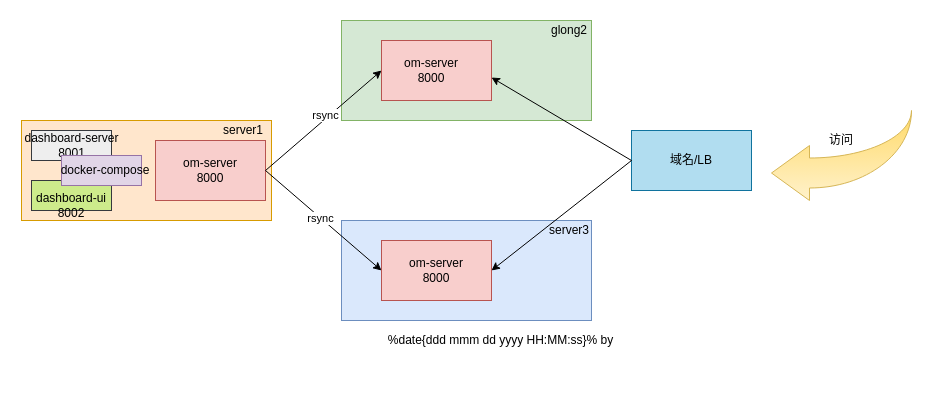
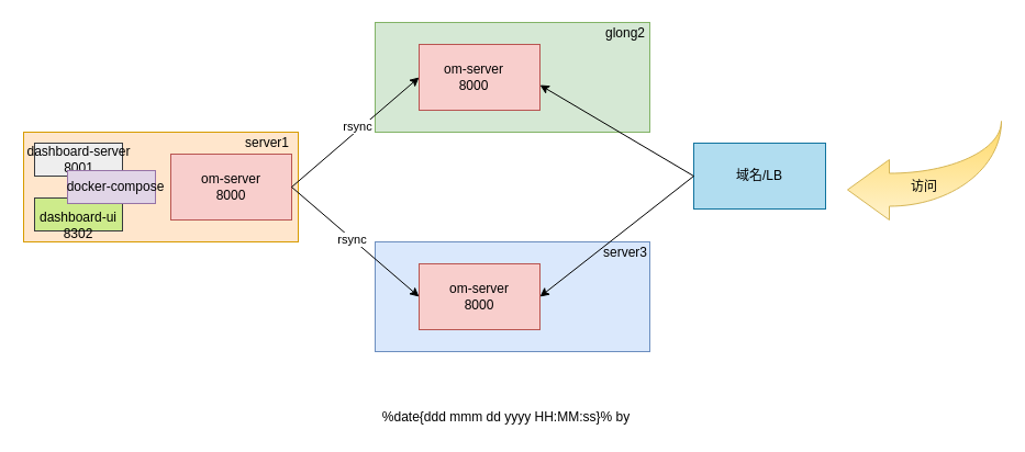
  <mxCell id="0" />
  <mxCell id="1" parent="0" />
  <mxCell id="2" value="" style="rounded=0;whiteSpace=wrap;html=1;fillColor=#ffe6cc;strokeColor=#d79b00;" vertex="1" parent="1"><mxGeometry x="21" y="120" width="250" height="100" as="geometry" /></mxCell>
  <mxCell id="3" value="域名/LB" style="rounded=0;whiteSpace=wrap;html=1;fillColor=#b1ddf0;strokeColor=#10739e;" vertex="1" parent="1"><mxGeometry x="631" y="130" width="120" height="60" as="geometry" /></mxCell>
  <mxCell id="4" value="" style="rounded=0;whiteSpace=wrap;html=1;fillColor=#f8cecc;strokeColor=#b85450;" vertex="1" parent="1"><mxGeometry x="155" y="140" width="110" height="60" as="geometry" /></mxCell>
  <mxCell id="5" value="server1" style="text;html=1;strokeColor=none;fillColor=none;align=center;verticalAlign=middle;whiteSpace=wrap;rounded=0;" vertex="1" parent="1"><mxGeometry x="221" y="120" width="44" height="20" as="geometry" /></mxCell>
  <mxCell id="6" value="" style="rounded=0;whiteSpace=wrap;html=1;fillColor=#d5e8d4;strokeColor=#82b366;" vertex="1" parent="1"><mxGeometry x="341" y="20" width="250" height="100" as="geometry" /></mxCell>
  <mxCell id="7" value="" style="rounded=0;whiteSpace=wrap;html=1;fillColor=#f8cecc;strokeColor=#b85450;" vertex="1" parent="1"><mxGeometry x="381" y="40" width="110" height="60" as="geometry" /></mxCell>
  <mxCell id="8" value="glong2" style="text;html=1;strokeColor=none;fillColor=none;align=center;verticalAlign=middle;whiteSpace=wrap;rounded=0;" vertex="1" parent="1"><mxGeometry x="547" y="20" width="44" height="20" as="geometry" /></mxCell>
  <mxCell id="9" value="" style="rounded=0;whiteSpace=wrap;html=1;fillColor=#dae8fc;strokeColor=#6c8ebf;" vertex="1" parent="1"><mxGeometry x="341" y="220" width="250" height="100" as="geometry" /></mxCell>
  <mxCell id="10" value="" style="rounded=0;whiteSpace=wrap;html=1;fillColor=#f8cecc;strokeColor=#b85450;" vertex="1" parent="1"><mxGeometry x="381" y="240" width="110" height="60" as="geometry" /></mxCell>
  <mxCell id="11" value="server3" style="text;html=1;strokeColor=none;fillColor=none;align=center;verticalAlign=middle;whiteSpace=wrap;rounded=0;" vertex="1" parent="1"><mxGeometry x="547" y="220" width="44" height="20" as="geometry" /></mxCell>
  <mxCell id="12" value="om-server&lt;br&gt;8000" style="text;html=1;strokeColor=none;fillColor=none;align=center;verticalAlign=middle;whiteSpace=wrap;rounded=0;" vertex="1" parent="1"><mxGeometry x="180" y="155" width="60" height="30" as="geometry" /></mxCell>
  <mxCell id="13" value="om-server&lt;br&gt;8000" style="text;html=1;strokeColor=none;fillColor=none;align=center;verticalAlign=middle;whiteSpace=wrap;rounded=0;" vertex="1" parent="1"><mxGeometry x="401" y="55" width="60" height="30" as="geometry" /></mxCell>
  <mxCell id="14" value="om-server&lt;br&gt;8000" style="text;html=1;strokeColor=none;fillColor=none;align=center;verticalAlign=middle;whiteSpace=wrap;rounded=0;" vertex="1" parent="1"><mxGeometry x="406" y="255" width="60" height="30" as="geometry" /></mxCell>
  <mxCell id="15" value="" style="endArrow=classic;html=1;rounded=0;exitX=1;exitY=0.5;exitDx=0;exitDy=0;entryX=0;entryY=0.5;entryDx=0;entryDy=0;" edge="1" parent="1" source="4" target="7"><mxGeometry width="50" height="50" relative="1" as="geometry"><mxPoint x="811" y="-10" as="sourcePoint" /><mxPoint x="861" y="-60" as="targetPoint" /></mxGeometry></mxCell>
  <mxCell id="16" value="rsync" style="edgeLabel;html=1;align=center;verticalAlign=middle;resizable=0;points=[];" vertex="1" connectable="0" parent="15"><mxGeometry x="0.052" y="3" relative="1" as="geometry"><mxPoint as="offset" /></mxGeometry></mxCell>
  <mxCell id="17" value="" style="endArrow=classic;html=1;rounded=0;exitX=1;exitY=0.5;exitDx=0;exitDy=0;entryX=0;entryY=0.5;entryDx=0;entryDy=0;" edge="1" parent="1" source="4" target="10"><mxGeometry width="50" height="50" relative="1" as="geometry"><mxPoint x="681" y="-20" as="sourcePoint" /><mxPoint x="731" y="-70" as="targetPoint" /></mxGeometry></mxCell>
  <mxCell id="18" value="rsync" style="edgeLabel;html=1;align=center;verticalAlign=middle;resizable=0;points=[];" vertex="1" connectable="0" parent="17"><mxGeometry x="-0.055" relative="1" as="geometry"><mxPoint as="offset" /></mxGeometry></mxCell>
  <mxCell id="19" value="" style="rounded=0;whiteSpace=wrap;html=1;fillColor=#eeeeee;strokeColor=#36393d;" vertex="1" parent="1"><mxGeometry x="31" y="130" width="80" height="30" as="geometry" /></mxCell>
  <mxCell id="20" value="" style="rounded=0;whiteSpace=wrap;html=1;fillColor=#cdeb8b;strokeColor=#36393d;" vertex="1" parent="1"><mxGeometry x="31" y="180" width="80" height="30" as="geometry" /></mxCell>
- <mxCell id="21" value="dashboard-ui&lt;br&gt;8002" style="text;html=1;strokeColor=none;fillColor=none;align=center;verticalAlign=middle;whiteSpace=wrap;rounded=0;" vertex="1" parent="1"><mxGeometry x="31" y="200" width="80" height="10" as="geometry" /></mxCell>
+ <mxCell id="21" value="dashboard-ui&lt;br&gt;8302" style="text;html=1;strokeColor=none;fillColor=none;align=center;verticalAlign=middle;whiteSpace=wrap;rounded=0;" vertex="1" parent="1"><mxGeometry x="31" y="200" width="80" height="10" as="geometry" /></mxCell>
  <mxCell id="22" value="dashboard-server&lt;br&gt;8001" style="text;html=1;strokeColor=none;fillColor=none;align=center;verticalAlign=middle;whiteSpace=wrap;rounded=0;" vertex="1" parent="1"><mxGeometry x="20.5" y="140" width="101" height="10" as="geometry" /></mxCell>
  <mxCell id="23" value="" style="rounded=0;whiteSpace=wrap;html=1;fillColor=#e1d5e7;strokeColor=#9673a6;" vertex="1" parent="1"><mxGeometry x="61" y="155" width="80" height="30" as="geometry" /></mxCell>
  <mxCell id="24" value="docker-compose" style="text;html=1;strokeColor=none;fillColor=none;align=center;verticalAlign=middle;whiteSpace=wrap;rounded=0;" vertex="1" parent="1"><mxGeometry x="55" y="160" width="100" height="20" as="geometry" /></mxCell>
  <mxCell id="25" value="" style="endArrow=classic;html=1;rounded=0;entryX=1;entryY=0.617;entryDx=0;entryDy=0;entryPerimeter=0;exitX=0;exitY=0.5;exitDx=0;exitDy=0;" edge="1" parent="1" source="3" target="7"><mxGeometry width="50" height="50" relative="1" as="geometry"><mxPoint x="781" y="-100" as="sourcePoint" /><mxPoint x="831" y="-150" as="targetPoint" /></mxGeometry></mxCell>
  <mxCell id="26" value="" style="endArrow=classic;html=1;rounded=0;entryX=1;entryY=0.5;entryDx=0;entryDy=0;exitX=0;exitY=0.5;exitDx=0;exitDy=0;" edge="1" parent="1" source="3" target="10"><mxGeometry width="50" height="50" relative="1" as="geometry"><mxPoint x="741" y="140" as="sourcePoint" /><mxPoint x="911" y="270" as="targetPoint" /></mxGeometry></mxCell>
- <mxCell id="27" value="%date{ddd mmm dd yyyy HH:MM:ss}% by glong" style="text;html=1;strokeColor=none;fillColor=none;align=center;verticalAlign=middle;whiteSpace=wrap;overflow=hidden;" vertex="1" parent="1"><mxGeometry x="381" y="330" width="239" height="20" as="geometry" /></mxCell>
+ <mxCell id="27" value="%date{ddd mmm dd yyyy HH:MM:ss}% by glong" style="text;html=1;strokeColor=none;fillColor=none;align=center;verticalAlign=middle;whiteSpace=wrap;overflow=hidden;" vertex="1" parent="1"><mxGeometry x="341" y="370" width="239" height="20" as="geometry" /></mxCell>
  <mxCell id="28" value="" style="html=1;shadow=0;dashed=0;align=center;verticalAlign=middle;shape=mxgraph.arrows2.jumpInArrow;dy=15;dx=38;arrowHead=55;direction=west;fillColor=#fff2cc;strokeColor=#d6b656;gradientColor=#ffd966;" vertex="1" parent="1"><mxGeometry x="771" y="110" width="140" height="90" as="geometry" /></mxCell>
- <mxCell id="29" value="访问" style="text;html=1;strokeColor=none;fillColor=none;align=center;verticalAlign=middle;whiteSpace=wrap;rounded=0;" vertex="1" parent="1"><mxGeometry x="811" y="125" width="60" height="30" as="geometry" /></mxCell>
+ <mxCell id="29" value="访问" style="text;html=1;strokeColor=none;fillColor=none;align=center;verticalAlign=middle;whiteSpace=wrap;rounded=0;" vertex="1" parent="1"><mxGeometry x="811" y="155" width="60" height="30" as="geometry" /></mxCell>
